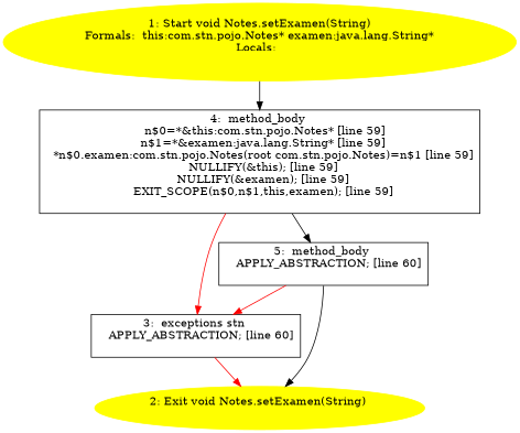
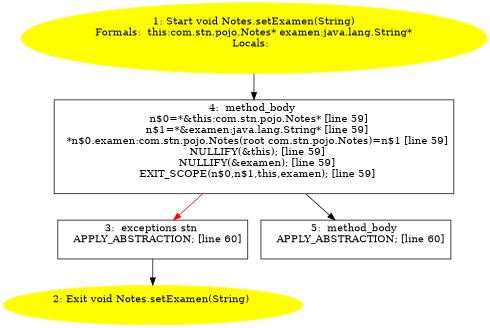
  digraph {
    node [shape=box]
    n1 [color=yellow label="1: Start void Notes.setExamen(String)\nFormals:  this:com.stn.pojo.Notes* examen:java.lang.String*\nLocals:  \n  " style=filled shape=""]
    n2 [label="4:  method_body \n   n$0=*&this:com.stn.pojo.Notes* [line 59]\n  n$1=*&examen:java.lang.String* [line 59]\n  *n$0.examen:com.stn.pojo.Notes(root com.stn.pojo.Notes)=n$1 [line 59]\n  NULLIFY(&this); [line 59]\n  NULLIFY(&examen); [line 59]\n  EXIT_SCOPE(n$0,n$1,this,examen); [line 59]\n "]
    n3 [label="3:  exceptions stn \n   APPLY_ABSTRACTION; [line 60]\n "]
    n4 [label="5:  method_body \n   APPLY_ABSTRACTION; [line 60]\n "]
    n5 [color=yellow label="2: Exit void Notes.setExamen(String) \n  " style=filled shape=""]
    n1 -> n2
    n2 -> n3 [color=red]
    n2 -> n4
-   n3 -> n5 [color=red]
-   n4 -> n3 [color=red]
-   n4 -> n5
+   n3 -> n5
  }
